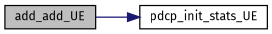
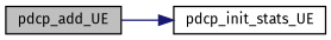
  digraph {
    rankdir=LR
    fontname="Fira Sans"
    node [color=black fontname="Fira Sans" fontsize=10 shape=record style=filled]
-   n1 [fillcolor=grey75 fontcolor=black height=0.2 label=add_add_UE width=0.4]
+   n1 [fillcolor=grey75 fontcolor=black height=0.2 label=pdcp_add_UE width=0.4]
    n2 [fillcolor=white height=0.2 label=pdcp_init_stats_UE width=0.4]
    n1 -> n2 [color=midnightblue fontname="Fira Sans" fontsize=10 labelfontname=Helvetica labelfontsize=10 style=solid]
  }
